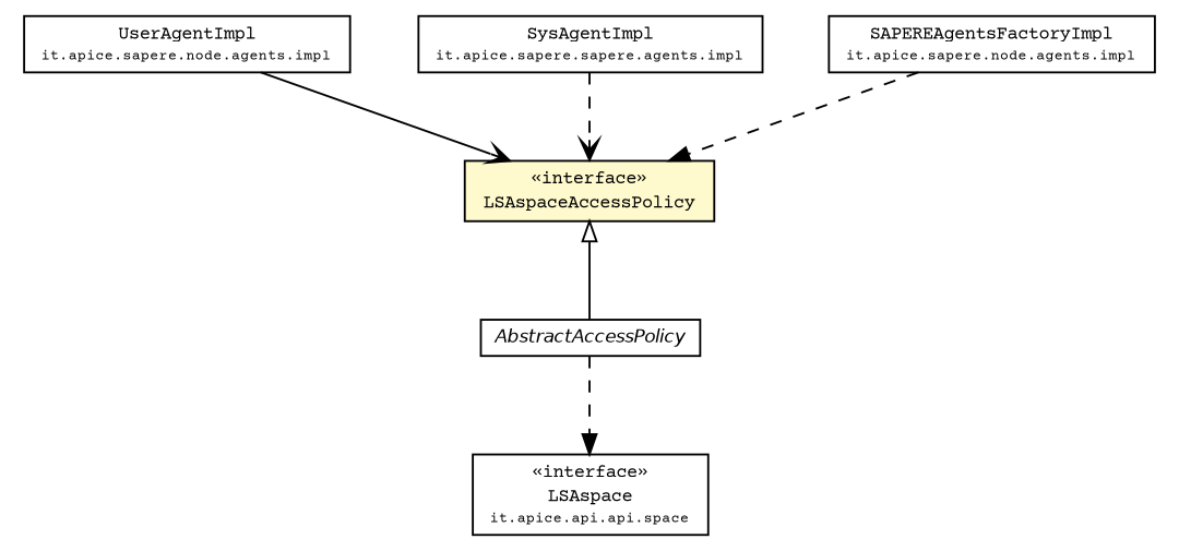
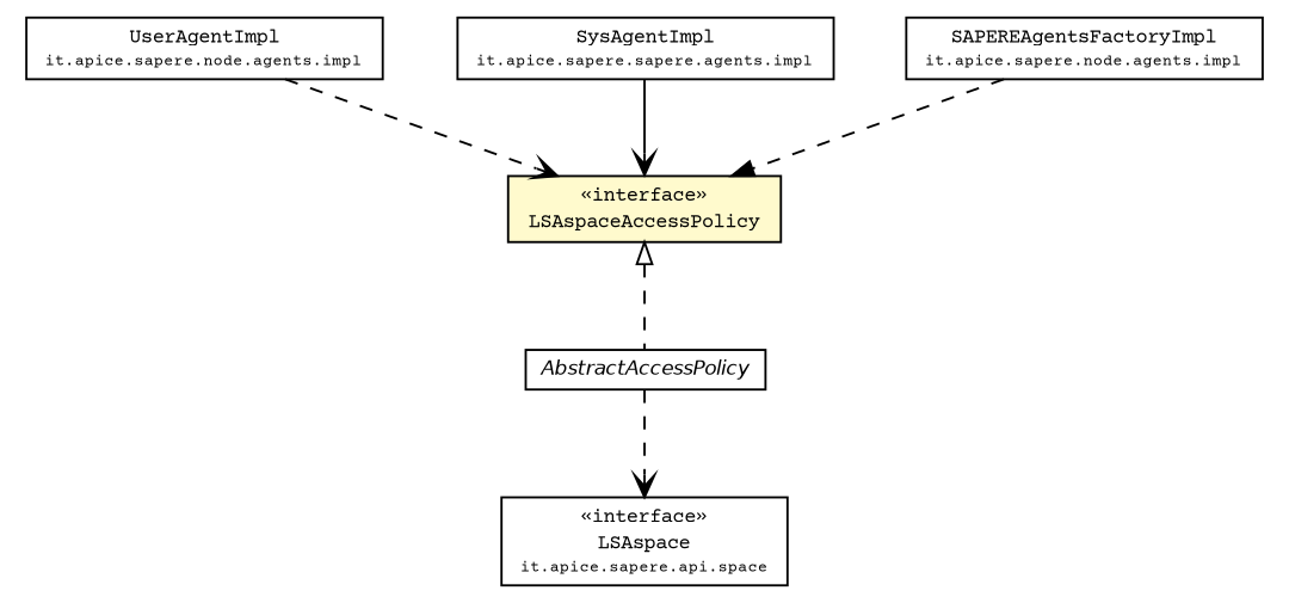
  digraph {
    fontname="Courier Prime"
    node [fontcolor=black fontname="Courier Prime" fontsize=9.0 shape=plaintext]
    edge [fontname="Courier Prime" fontsize=10.0 headport=p labelfontname=Helvetica labelfontsize=10 style=dashed tailport=p arrowhead=open color=black fontcolor=black]
-   n1 [label=<<table border="0" cellborder="1" cellspacing="0" cellpadding="2" port="p" href="../../api/space/LSAspace.html"> 		<tr><td><table border="0" cellspacing="0" cellpadding="1"> 			<tr><td> &laquo;interface&raquo; </td></tr> 			<tr><td> LSAspace </td></tr> 			<tr><td><font point-size="7.0"> it.apice.api.api.space </font></td></tr> 		</table></td></tr> 		</table>>]
+   n1 [label=<<table border="0" cellborder="1" cellspacing="0" cellpadding="2" port="p" href="../../api/space/LSAspace.html"> 		<tr><td><table border="0" cellspacing="0" cellpadding="1"> 			<tr><td> &laquo;interface&raquo; </td></tr> 			<tr><td> LSAspace </td></tr> 			<tr><td><font point-size="7.0"> it.apice.sapere.api.space </font></td></tr> 		</table></td></tr> 		</table>>]
    n2 [label=<<table border="0" cellborder="1" cellspacing="0" cellpadding="2" port="p" bgcolor="lemonChiffon" href="./LSAspaceAccessPolicy.html"> 		<tr><td><table border="0" cellspacing="0" cellpadding="1"> 			<tr><td> &laquo;interface&raquo; </td></tr> 			<tr><td> LSAspaceAccessPolicy </td></tr> 		</table></td></tr> 		</table>>]
    n3 [label=<<table border="0" cellborder="1" cellspacing="0" cellpadding="2" port="p" href="./AbstractAccessPolicy.html"> 		<tr><td><table border="0" cellspacing="0" cellpadding="1"> 			<tr><td><font face="Helvetica-Oblique"> AbstractAccessPolicy </font></td></tr> 		</table></td></tr> 		</table>>]
    n4 [label=<<table border="0" cellborder="1" cellspacing="0" cellpadding="2" port="p" href="./impl/UserAgentImpl.html"> 		<tr><td><table border="0" cellspacing="0" cellpadding="1"> 			<tr><td> UserAgentImpl </td></tr> 			<tr><td><font point-size="7.0"> it.apice.sapere.node.agents.impl </font></td></tr> 		</table></td></tr> 		</table>>]
    n5 [label=<<table border="0" cellborder="1" cellspacing="0" cellpadding="2" port="p" href="./impl/SysAgentImpl.html"> 		<tr><td><table border="0" cellspacing="0" cellpadding="1"> 			<tr><td> SysAgentImpl </td></tr> 			<tr><td><font point-size="7.0"> it.apice.sapere.sapere.agents.impl </font></td></tr> 		</table></td></tr> 		</table>>]
    n6 [label=<<table border="0" cellborder="1" cellspacing="0" cellpadding="2" port="p" href="./impl/SAPEREAgentsFactoryImpl.html"> 		<tr><td><table border="0" cellspacing="0" cellpadding="1"> 			<tr><td> SAPEREAgentsFactoryImpl </td></tr> 			<tr><td><font point-size="7.0"> it.apice.sapere.node.agents.impl </font></td></tr> 		</table></td></tr> 		</table>>]
-   n2 -> n3 [arrowtail=empty dir=back fontsize=10 style=solid arrowhead="" color="" fontcolor=""]
-   n3 -> n1 [arrowhead=normal]
-   n4 -> n2 [style=""]
-   n5 -> n2
+   n2 -> n3 [arrowtail=empty dir=back fontsize=10 arrowhead="" color="" fontcolor=""]
+   n3 -> n1
+   n4 -> n2
+   n5 -> n2 [style=""]
    n6 -> n2 [arrowhead=normal]
  }
